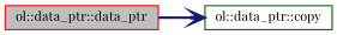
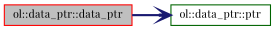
  digraph {
    rankdir=LR
    fontname="Playfair Display"
    node [fontname="Playfair Display" fontsize=10 shape=record style=filled]
    n1 [color=red fillcolor=grey75 fontcolor=black height=0.2 label="ol::data_ptr::data_ptr" width=0.4]
-   n2 [color=darkgreen fillcolor=white height=0.2 label="ol::data_ptr::copy" width=0.4]
+   n2 [color=darkgreen fillcolor=white height=0.2 label="ol::data_ptr::ptr" width=0.4]
    n1 -> n2 [color=midnightblue fontname="Playfair Display" fontsize=10 labelfontname=Helvetica labelfontsize=10 style=bold arrowhead=vee]
  }
